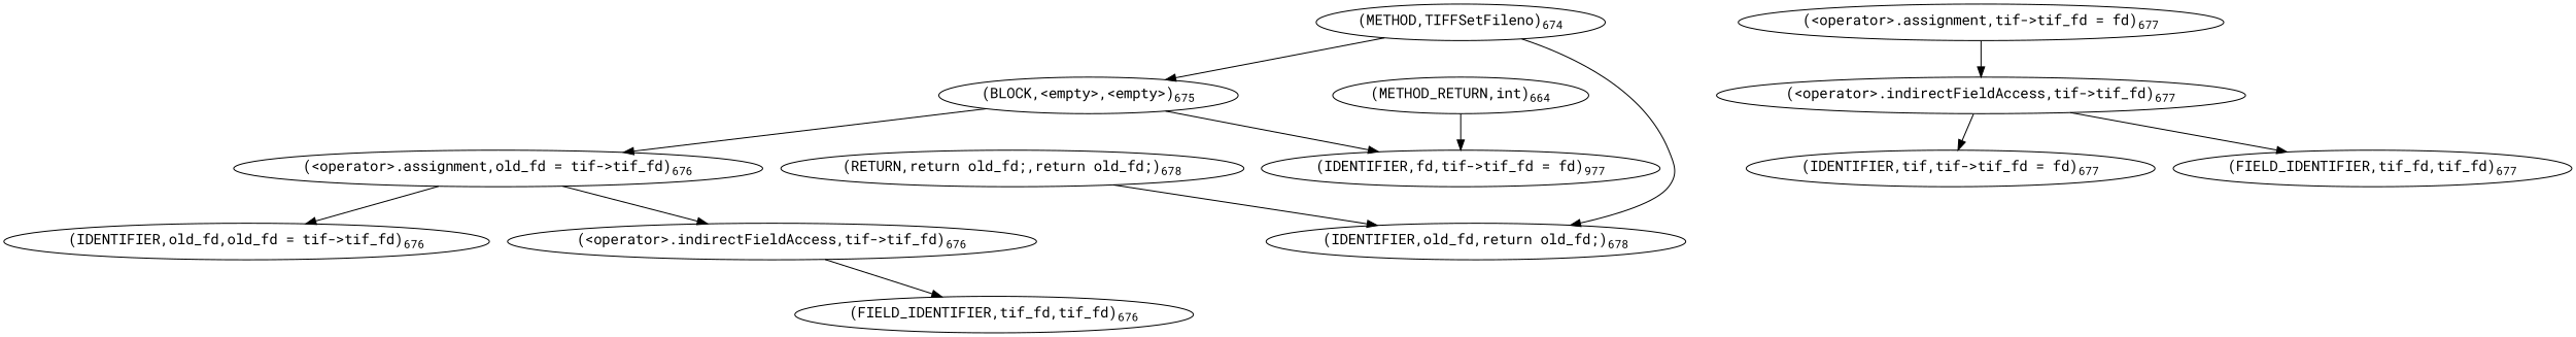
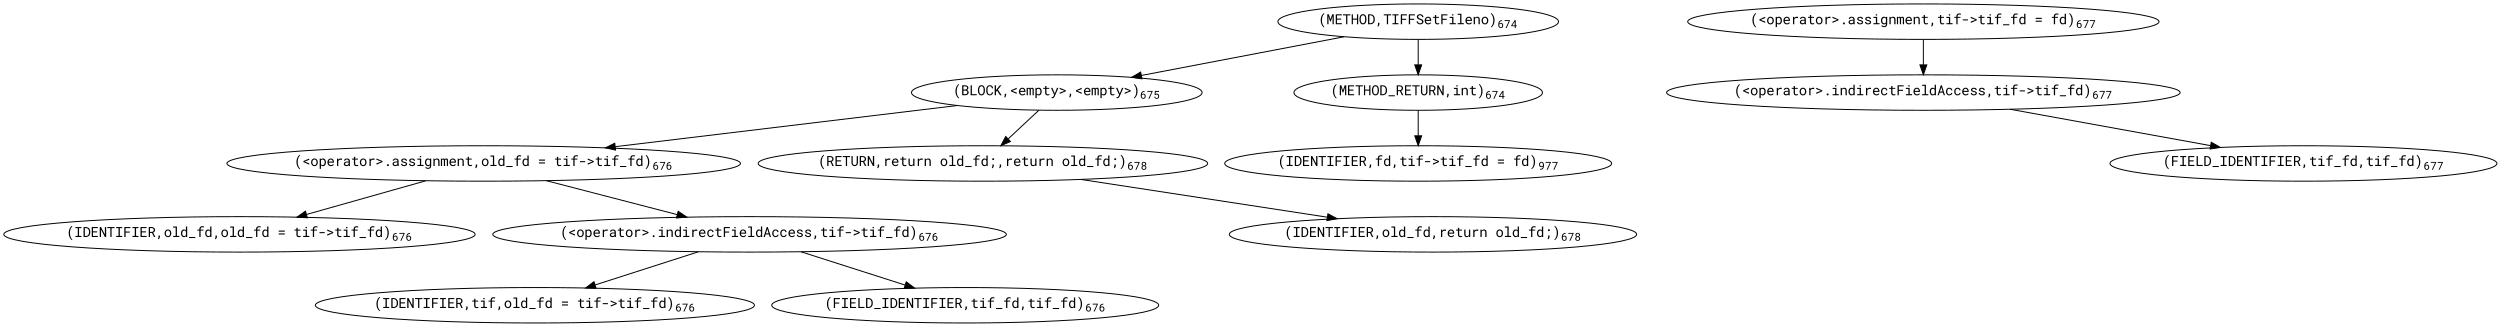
  digraph {
    fontname="Roboto Mono"
    node [fontname="Roboto Mono"]
    edge [fontname="Roboto Mono"]
    n1 [label=<(METHOD,TIFFSetFileno)<SUB>674</SUB>>]
    n2 [label=<(BLOCK,&lt;empty&gt;,&lt;empty&gt;)<SUB>675</SUB>>]
-   n3 [label=<(METHOD_RETURN,int)<SUB>664</SUB>>]
+   n3 [label=<(METHOD_RETURN,int)<SUB>674</SUB>>]
    n4 [label=<(&lt;operator&gt;.assignment,old_fd = tif-&gt;tif_fd)<SUB>676</SUB>>]
    n5 [label=<(RETURN,return old_fd;,return old_fd;)<SUB>678</SUB>>]
    n6 [label=<(IDENTIFIER,fd,tif-&gt;tif_fd = fd)<SUB>977</SUB>>]
    n7 [label=<(IDENTIFIER,old_fd,old_fd = tif-&gt;tif_fd)<SUB>676</SUB>>]
    n8 [label=<(&lt;operator&gt;.indirectFieldAccess,tif-&gt;tif_fd)<SUB>676</SUB>>]
    n9 [label=<(&lt;operator&gt;.assignment,tif-&gt;tif_fd = fd)<SUB>677</SUB>>]
    n10 [label=<(&lt;operator&gt;.indirectFieldAccess,tif-&gt;tif_fd)<SUB>677</SUB>>]
    n11 [label=<(IDENTIFIER,old_fd,return old_fd;)<SUB>678</SUB>>]
+   n12 [label=<(IDENTIFIER,tif,old_fd = tif-&gt;tif_fd)<SUB>676</SUB>>]
    n13 [label=<(FIELD_IDENTIFIER,tif_fd,tif_fd)<SUB>676</SUB>>]
-   n14 [label=<(IDENTIFIER,tif,tif-&gt;tif_fd = fd)<SUB>677</SUB>>]
    n15 [label=<(FIELD_IDENTIFIER,tif_fd,tif_fd)<SUB>677</SUB>>]
    n1 -> n2
-   n1 -> n11
+   n1 -> n3
    n2 -> n4
-   n2 -> n6
+   n2 -> n5
    n3 -> n6
    n4 -> n7
    n4 -> n8
    n5 -> n11
+   n8 -> n12
    n8 -> n13
    n9 -> n10
-   n10 -> n14
    n10 -> n15
  }
